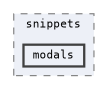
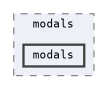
  digraph {
    compound=true
    fontname="DejaVu Sans Mono"
    n1 [color=grey25 fillcolor="#edf0f7" fontname="DejaVu Sans Mono" fontsize=10 height=0.2 label=modals shape=box style="filled,bold" width=0.4]
    subgraph cluster_1 {
      bgcolor="#edf0f7"
      fontsize=10
-     label=snippets
+     label=modals
      pencolor=grey50
      style="filled,dashed"
      n1
    }
  }
